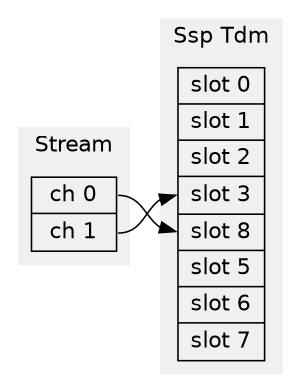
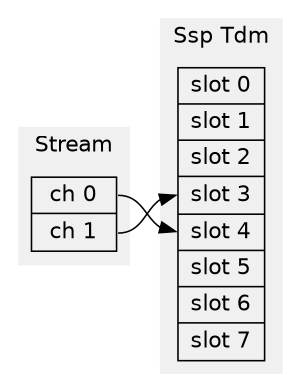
  digraph {
    compound=true
    rankdir=LR
    fontname="DejaVu Sans"
    node [shape=record fontname="DejaVu Sans"]
    edge [fontname="DejaVu Sans"]
-   n1 [label="<slot_0>slot 0\n                     |<slot_1>slot 1\n                     |<slot_2>slot 2\n                     |<slot_3>slot 3\n                     |<slot_4>slot 8\n                     |<slot_5>slot 5\n                     |<slot_6>slot 6\n                     |<slot_7>slot 7"]
+   n1 [label="<slot_0>slot 0\n                     |<slot_1>slot 1\n                     |<slot_2>slot 2\n                     |<slot_3>slot 3\n                     |<slot_4>slot 4\n                     |<slot_5>slot 5\n                     |<slot_6>slot 6\n                     |<slot_7>slot 7"]
    n2 [label="<ch_0>ch 0\n                     |<ch_1>ch 1"]
    subgraph cluster_1 {
      color="#f0f0f0"
      label="Ssp Tdm"
      style=filled
      n1
    }
    subgraph cluster_2 {
      color="#f0f0f0"
      label=Stream
      style=filled
      n2
    }
    n2 -> n1 [headport=slot_4 tailport=ch_0]
    n2 -> n1 [headport=slot_3 tailport=ch_1]
  }
